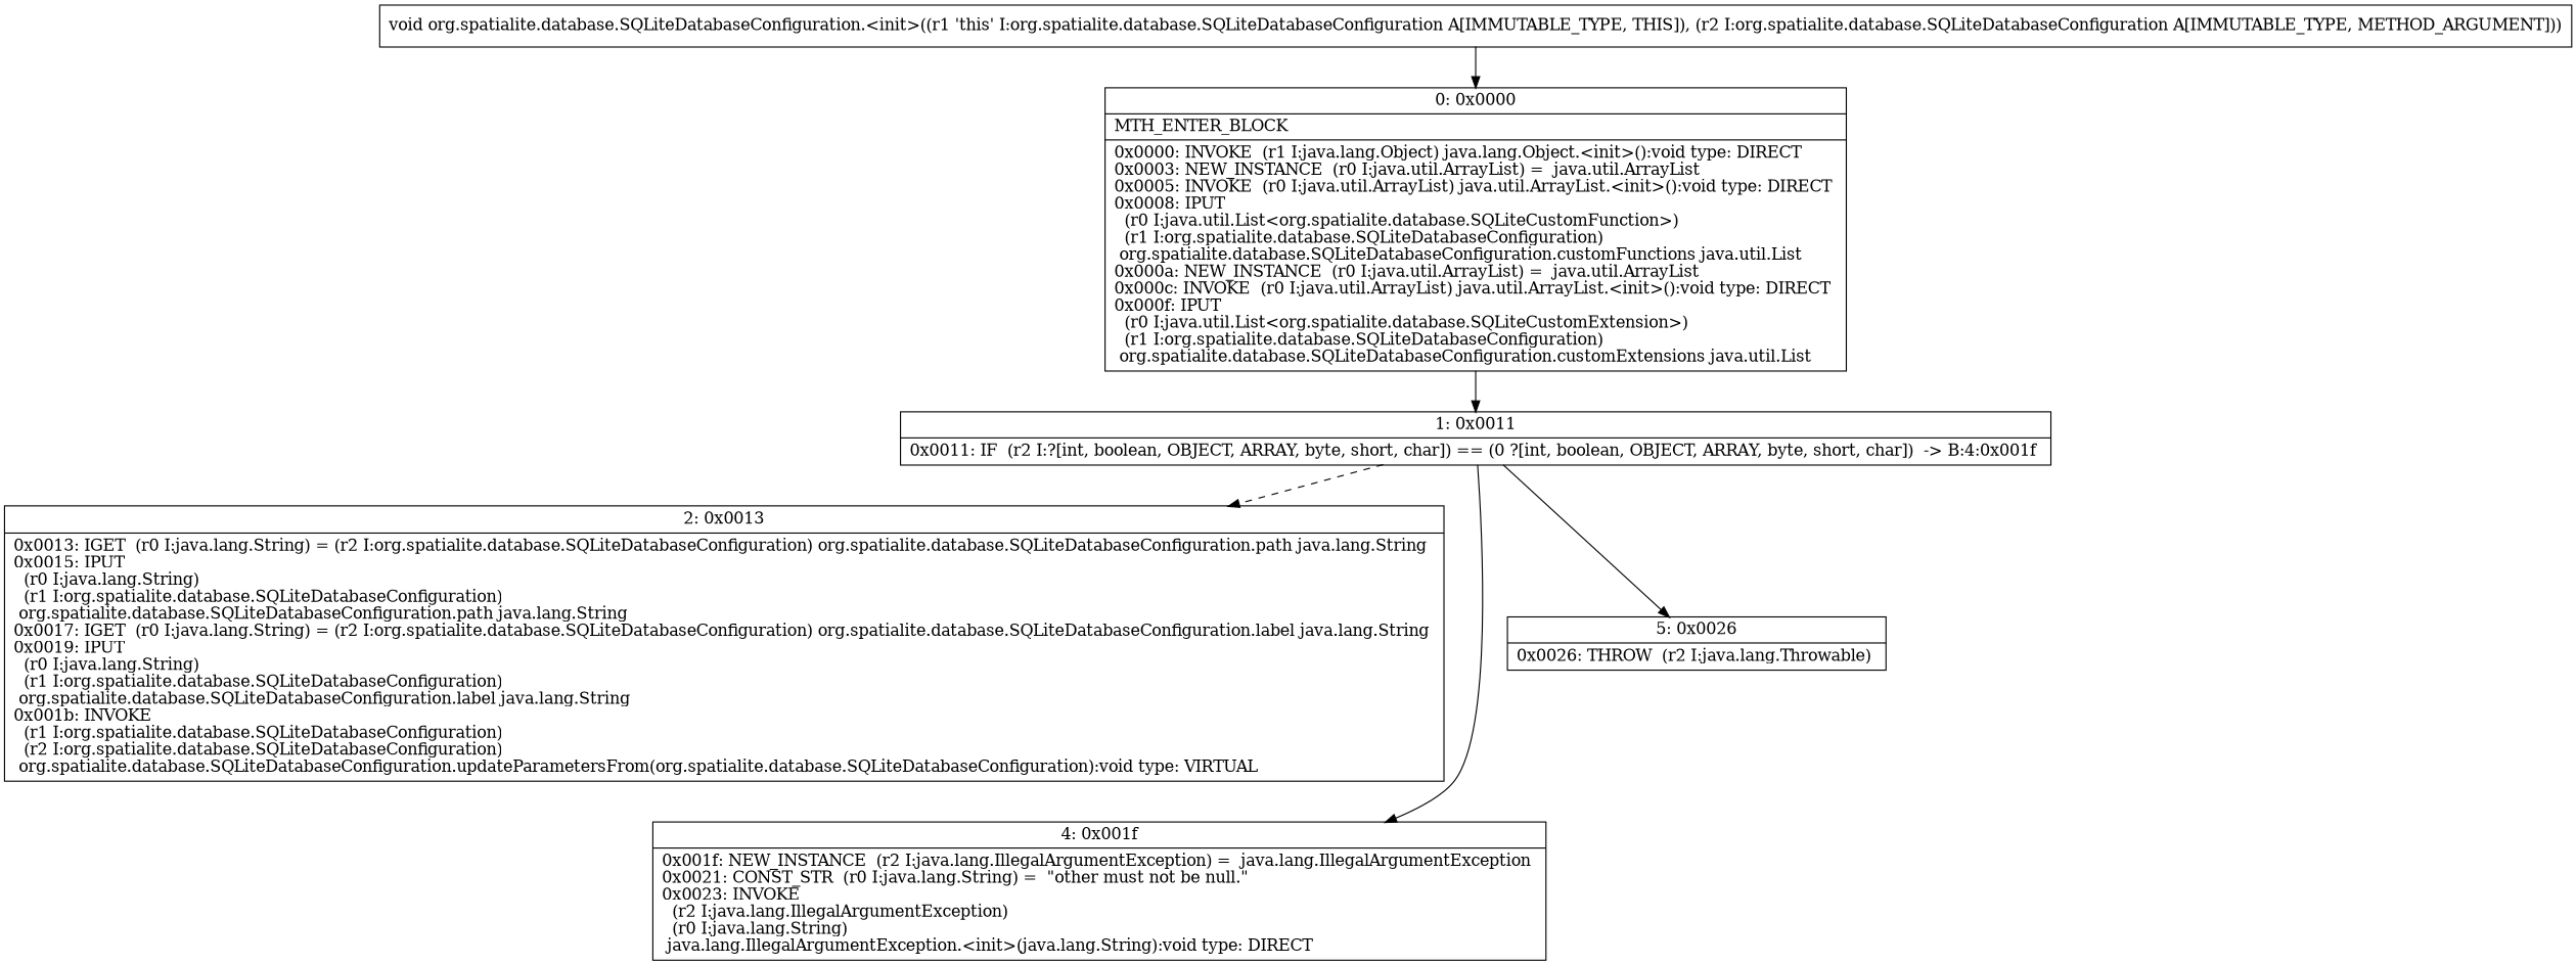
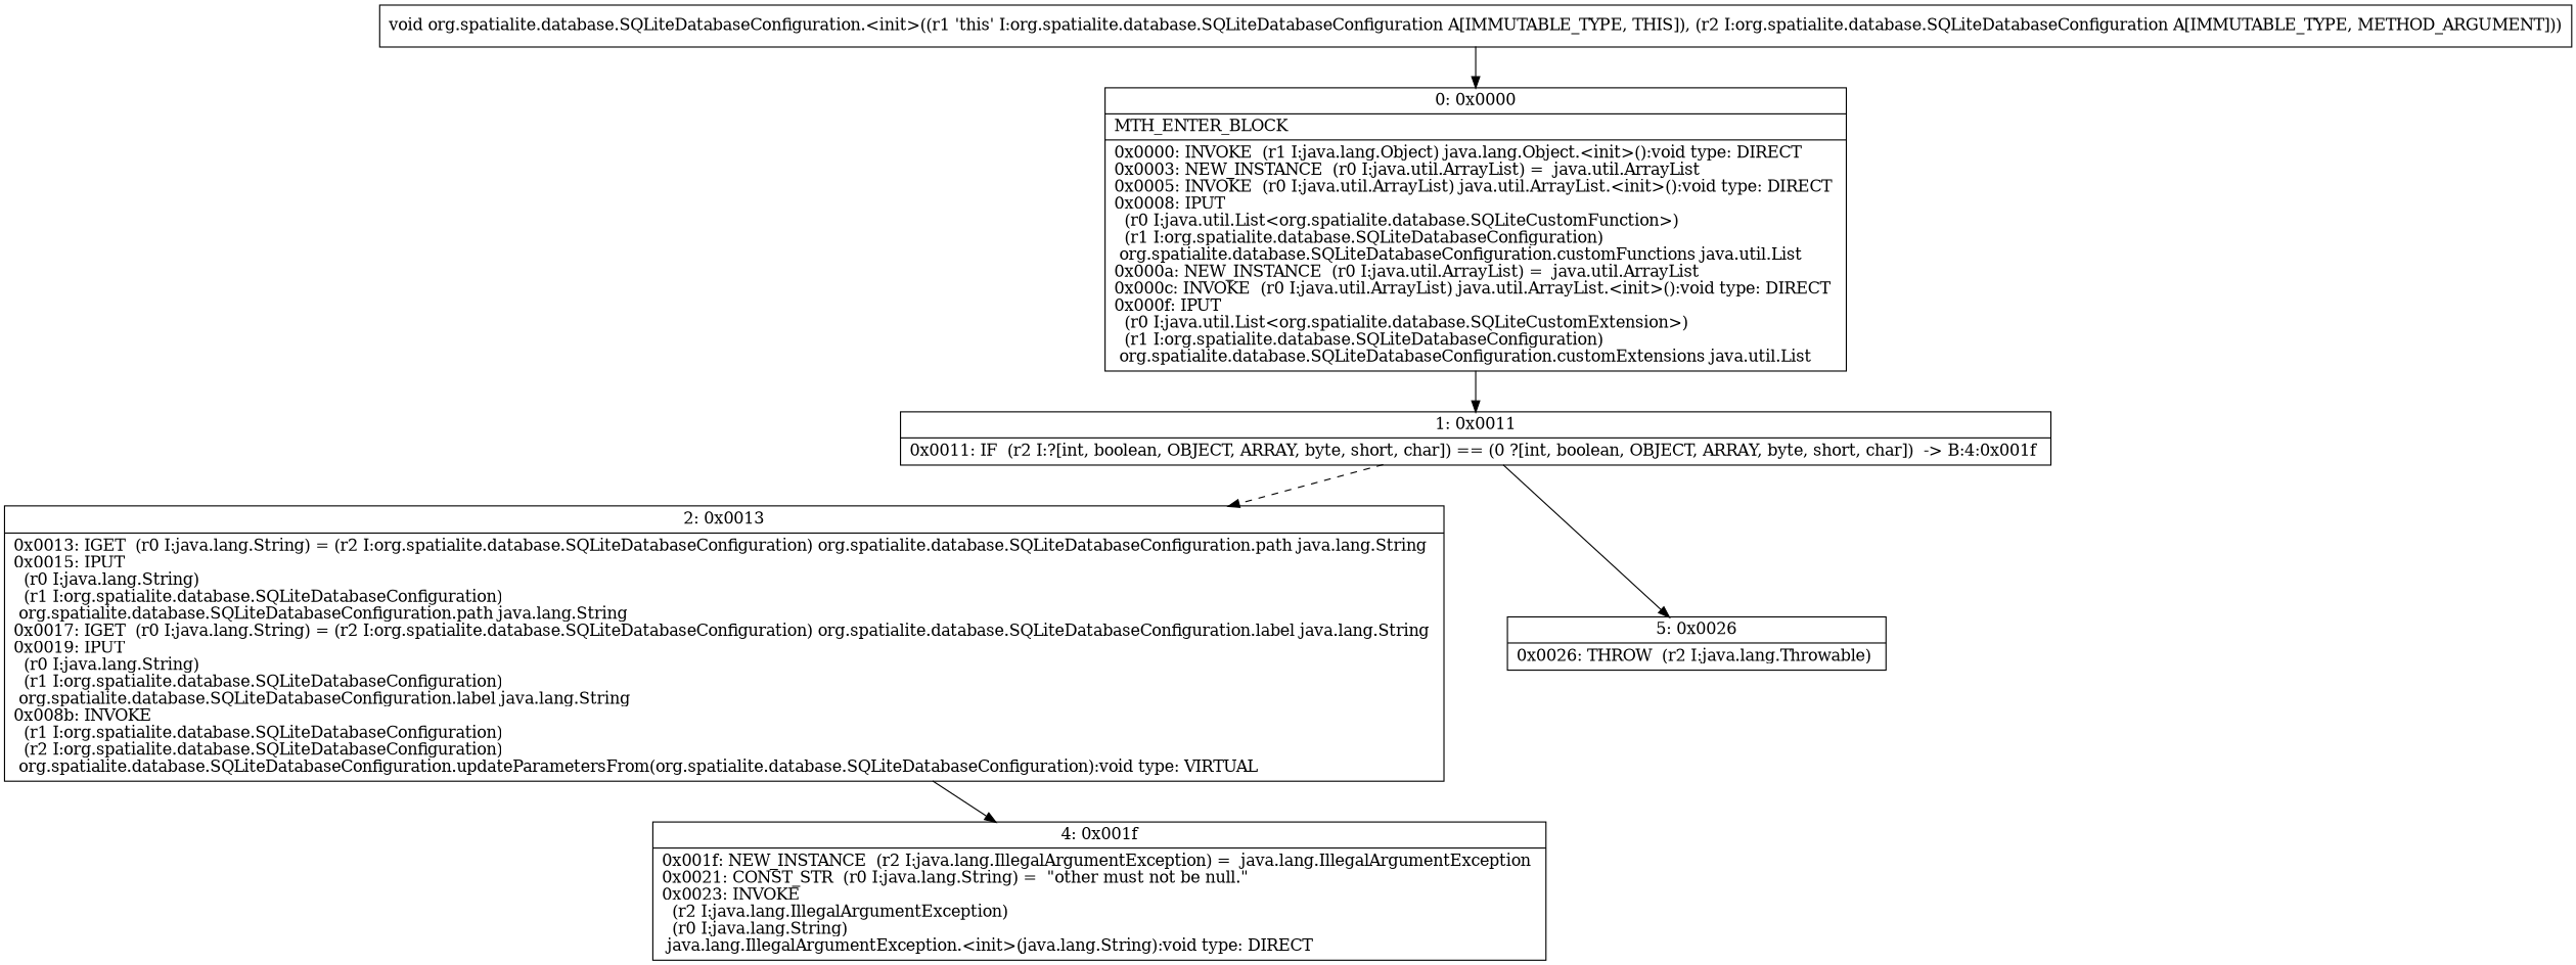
  digraph {
    node [shape=record]
    n1 [label="{0\:\ 0x0000|MTH_ENTER_BLOCK\l|0x0000: INVOKE  (r1 I:java.lang.Object) java.lang.Object.\<init\>():void type: DIRECT \l0x0003: NEW_INSTANCE  (r0 I:java.util.ArrayList) =  java.util.ArrayList \l0x0005: INVOKE  (r0 I:java.util.ArrayList) java.util.ArrayList.\<init\>():void type: DIRECT \l0x0008: IPUT  \l  (r0 I:java.util.List\<org.spatialite.database.SQLiteCustomFunction\>)\l  (r1 I:org.spatialite.database.SQLiteDatabaseConfiguration)\l org.spatialite.database.SQLiteDatabaseConfiguration.customFunctions java.util.List \l0x000a: NEW_INSTANCE  (r0 I:java.util.ArrayList) =  java.util.ArrayList \l0x000c: INVOKE  (r0 I:java.util.ArrayList) java.util.ArrayList.\<init\>():void type: DIRECT \l0x000f: IPUT  \l  (r0 I:java.util.List\<org.spatialite.database.SQLiteCustomExtension\>)\l  (r1 I:org.spatialite.database.SQLiteDatabaseConfiguration)\l org.spatialite.database.SQLiteDatabaseConfiguration.customExtensions java.util.List \l}"]
    n2 [label="{1\:\ 0x0011|0x0011: IF  (r2 I:?[int, boolean, OBJECT, ARRAY, byte, short, char]) == (0 ?[int, boolean, OBJECT, ARRAY, byte, short, char])  \-\> B:4:0x001f \l}"]
-   n3 [label="{2\:\ 0x0013|0x0013: IGET  (r0 I:java.lang.String) = (r2 I:org.spatialite.database.SQLiteDatabaseConfiguration) org.spatialite.database.SQLiteDatabaseConfiguration.path java.lang.String \l0x0015: IPUT  \l  (r0 I:java.lang.String)\l  (r1 I:org.spatialite.database.SQLiteDatabaseConfiguration)\l org.spatialite.database.SQLiteDatabaseConfiguration.path java.lang.String \l0x0017: IGET  (r0 I:java.lang.String) = (r2 I:org.spatialite.database.SQLiteDatabaseConfiguration) org.spatialite.database.SQLiteDatabaseConfiguration.label java.lang.String \l0x0019: IPUT  \l  (r0 I:java.lang.String)\l  (r1 I:org.spatialite.database.SQLiteDatabaseConfiguration)\l org.spatialite.database.SQLiteDatabaseConfiguration.label java.lang.String \l0x001b: INVOKE  \l  (r1 I:org.spatialite.database.SQLiteDatabaseConfiguration)\l  (r2 I:org.spatialite.database.SQLiteDatabaseConfiguration)\l org.spatialite.database.SQLiteDatabaseConfiguration.updateParametersFrom(org.spatialite.database.SQLiteDatabaseConfiguration):void type: VIRTUAL \l}"]
+   n3 [label="{2\:\ 0x0013|0x0013: IGET  (r0 I:java.lang.String) = (r2 I:org.spatialite.database.SQLiteDatabaseConfiguration) org.spatialite.database.SQLiteDatabaseConfiguration.path java.lang.String \l0x0015: IPUT  \l  (r0 I:java.lang.String)\l  (r1 I:org.spatialite.database.SQLiteDatabaseConfiguration)\l org.spatialite.database.SQLiteDatabaseConfiguration.path java.lang.String \l0x0017: IGET  (r0 I:java.lang.String) = (r2 I:org.spatialite.database.SQLiteDatabaseConfiguration) org.spatialite.database.SQLiteDatabaseConfiguration.label java.lang.String \l0x0019: IPUT  \l  (r0 I:java.lang.String)\l  (r1 I:org.spatialite.database.SQLiteDatabaseConfiguration)\l org.spatialite.database.SQLiteDatabaseConfiguration.label java.lang.String \l0x008b: INVOKE  \l  (r1 I:org.spatialite.database.SQLiteDatabaseConfiguration)\l  (r2 I:org.spatialite.database.SQLiteDatabaseConfiguration)\l org.spatialite.database.SQLiteDatabaseConfiguration.updateParametersFrom(org.spatialite.database.SQLiteDatabaseConfiguration):void type: VIRTUAL \l}"]
    n4 [label="{4\:\ 0x001f|0x001f: NEW_INSTANCE  (r2 I:java.lang.IllegalArgumentException) =  java.lang.IllegalArgumentException \l0x0021: CONST_STR  (r0 I:java.lang.String) =  \"other must not be null.\" \l0x0023: INVOKE  \l  (r2 I:java.lang.IllegalArgumentException)\l  (r0 I:java.lang.String)\l java.lang.IllegalArgumentException.\<init\>(java.lang.String):void type: DIRECT \l}"]
    n5 [label="{5\:\ 0x0026|0x0026: THROW  (r2 I:java.lang.Throwable) \l}"]
    n6 [label="{void org.spatialite.database.SQLiteDatabaseConfiguration.\<init\>((r1 'this' I:org.spatialite.database.SQLiteDatabaseConfiguration A[IMMUTABLE_TYPE, THIS]), (r2 I:org.spatialite.database.SQLiteDatabaseConfiguration A[IMMUTABLE_TYPE, METHOD_ARGUMENT])) }"]
    n1 -> n2
    n2 -> n3 [style=dashed]
-   n2 -> n4
+   n3 -> n4
    n2 -> n5
    n6 -> n1
  }
